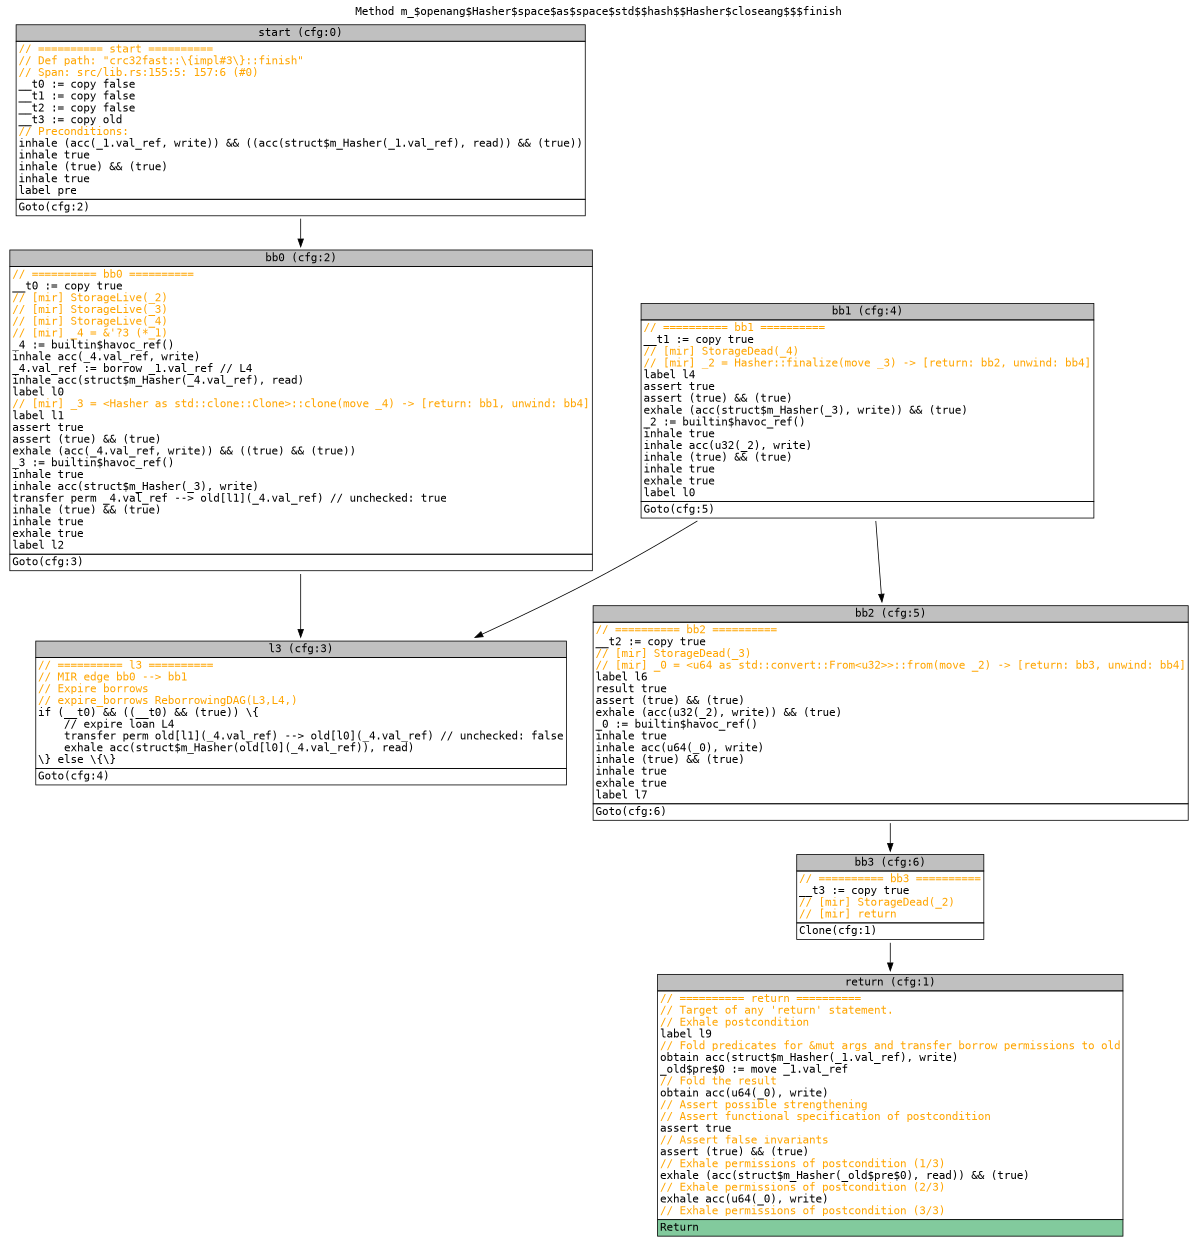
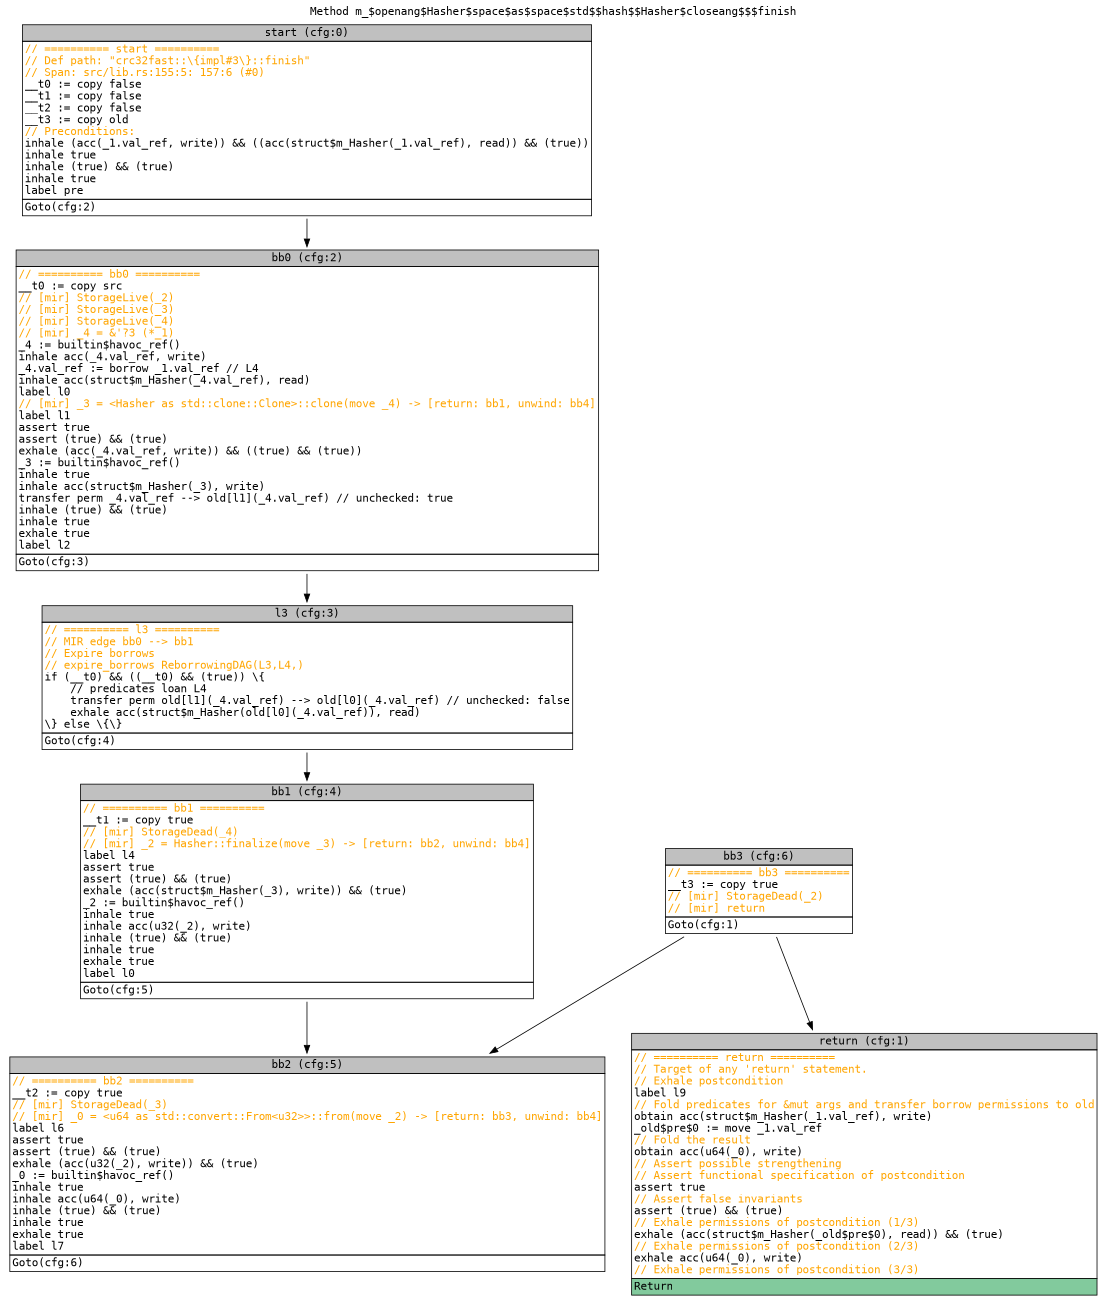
  digraph {
    fontname=monospace
    label="Method m_$openang$Hasher$space$as$space$std$$hash$$Hasher$closeang$$$finish"
    labelloc=t
    node [fontname=monospace shape=none]
    edge [fontname=monospace]
    n1 [label=<<table border="0" cellborder="1" cellspacing="0"><tr><td bgcolor="gray" align="center">start (cfg:0)</td></tr><tr><td align="left" balign="left"><font color="orange">// ========== start ==========</font><br/><font color="orange">// Def path: "crc32fast::\{impl#3\}::finish"</font><br/><font color="orange">// Span: src/lib.rs:155:5: 157:6 (#0)</font><br/>__t0 := copy false<br/>__t1 := copy false<br/>__t2 := copy false<br/>__t3 := copy old<br/><font color="orange">// Preconditions:</font><br/>inhale (acc(_1.val_ref, write)) &amp;&amp; ((acc(struct$m_Hasher(_1.val_ref), read)) &amp;&amp; (true))<br/>inhale true<br/>inhale (true) &amp;&amp; (true)<br/>inhale true<br/>label pre</td></tr><tr><td align="left">Goto(cfg:2)<br/></td></tr></table>>]
-   n2 [label=<<table border="0" cellborder="1" cellspacing="0"><tr><td bgcolor="gray" align="center">bb0 (cfg:2)</td></tr><tr><td align="left" balign="left"><font color="orange">// ========== bb0 ==========</font><br/>__t0 := copy true<br/><font color="orange">// [mir] StorageLive(_2)</font><br/><font color="orange">// [mir] StorageLive(_3)</font><br/><font color="orange">// [mir] StorageLive(_4)</font><br/><font color="orange">// [mir] _4 = &amp;'?3 (*_1)</font><br/>_4 := builtin$havoc_ref()<br/>inhale acc(_4.val_ref, write)<br/>_4.val_ref := borrow _1.val_ref // L4<br/>inhale acc(struct$m_Hasher(_4.val_ref), read)<br/>label l0<br/><font color="orange">// [mir] _3 = &lt;Hasher as std::clone::Clone&gt;::clone(move _4) -&gt; [return: bb1, unwind: bb4]</font><br/>label l1<br/>assert true<br/>assert (true) &amp;&amp; (true)<br/>exhale (acc(_4.val_ref, write)) &amp;&amp; ((true) &amp;&amp; (true))<br/>_3 := builtin$havoc_ref()<br/>inhale true<br/>inhale acc(struct$m_Hasher(_3), write)<br/>transfer perm _4.val_ref --&gt; old[l1](_4.val_ref) // unchecked: true<br/>inhale (true) &amp;&amp; (true)<br/>inhale true<br/>exhale true<br/>label l2</td></tr><tr><td align="left">Goto(cfg:3)<br/></td></tr></table>>]
-   n3 [label=<<table border="0" cellborder="1" cellspacing="0"><tr><td bgcolor="gray" align="center">l3 (cfg:3)</td></tr><tr><td align="left" balign="left"><font color="orange">// ========== l3 ==========</font><br/><font color="orange">// MIR edge bb0 --&gt; bb1</font><br/><font color="orange">// Expire borrows</font><br/><font color="orange">// expire_borrows ReborrowingDAG(L3,L4,)</font><br/>if (__t0) &amp;&amp; ((__t0) &amp;&amp; (true)) \{<br/>    // expire loan L4<br/>    transfer perm old[l1](_4.val_ref) --&gt; old[l0](_4.val_ref) // unchecked: false<br/>    exhale acc(struct$m_Hasher(old[l0](_4.val_ref)), read)<br/>\} else \{\}</td></tr><tr><td align="left">Goto(cfg:4)<br/></td></tr></table>>]
+   n2 [label=<<table border="0" cellborder="1" cellspacing="0"><tr><td bgcolor="gray" align="center">bb0 (cfg:2)</td></tr><tr><td align="left" balign="left"><font color="orange">// ========== bb0 ==========</font><br/>__t0 := copy src<br/><font color="orange">// [mir] StorageLive(_2)</font><br/><font color="orange">// [mir] StorageLive(_3)</font><br/><font color="orange">// [mir] StorageLive(_4)</font><br/><font color="orange">// [mir] _4 = &amp;'?3 (*_1)</font><br/>_4 := builtin$havoc_ref()<br/>inhale acc(_4.val_ref, write)<br/>_4.val_ref := borrow _1.val_ref // L4<br/>inhale acc(struct$m_Hasher(_4.val_ref), read)<br/>label l0<br/><font color="orange">// [mir] _3 = &lt;Hasher as std::clone::Clone&gt;::clone(move _4) -&gt; [return: bb1, unwind: bb4]</font><br/>label l1<br/>assert true<br/>assert (true) &amp;&amp; (true)<br/>exhale (acc(_4.val_ref, write)) &amp;&amp; ((true) &amp;&amp; (true))<br/>_3 := builtin$havoc_ref()<br/>inhale true<br/>inhale acc(struct$m_Hasher(_3), write)<br/>transfer perm _4.val_ref --&gt; old[l1](_4.val_ref) // unchecked: true<br/>inhale (true) &amp;&amp; (true)<br/>inhale true<br/>exhale true<br/>label l2</td></tr><tr><td align="left">Goto(cfg:3)<br/></td></tr></table>>]
+   n3 [label=<<table border="0" cellborder="1" cellspacing="0"><tr><td bgcolor="gray" align="center">l3 (cfg:3)</td></tr><tr><td align="left" balign="left"><font color="orange">// ========== l3 ==========</font><br/><font color="orange">// MIR edge bb0 --&gt; bb1</font><br/><font color="orange">// Expire borrows</font><br/><font color="orange">// expire_borrows ReborrowingDAG(L3,L4,)</font><br/>if (__t0) &amp;&amp; ((__t0) &amp;&amp; (true)) \{<br/>    // predicates loan L4<br/>    transfer perm old[l1](_4.val_ref) --&gt; old[l0](_4.val_ref) // unchecked: false<br/>    exhale acc(struct$m_Hasher(old[l0](_4.val_ref)), read)<br/>\} else \{\}</td></tr><tr><td align="left">Goto(cfg:4)<br/></td></tr></table>>]
    n4 [label=<<table border="0" cellborder="1" cellspacing="0"><tr><td bgcolor="gray" align="center">return (cfg:1)</td></tr><tr><td align="left" balign="left"><font color="orange">// ========== return ==========</font><br/><font color="orange">// Target of any 'return' statement.</font><br/><font color="orange">// Exhale postcondition</font><br/>label l9<br/><font color="orange">// Fold predicates for &amp;mut args and transfer borrow permissions to old</font><br/>obtain acc(struct$m_Hasher(_1.val_ref), write)<br/>_old$pre$0 := move _1.val_ref<br/><font color="orange">// Fold the result</font><br/>obtain acc(u64(_0), write)<br/><font color="orange">// Assert possible strengthening</font><br/><font color="orange">// Assert functional specification of postcondition</font><br/>assert true<br/><font color="orange">// Assert false invariants</font><br/>assert (true) &amp;&amp; (true)<br/><font color="orange">// Exhale permissions of postcondition (1/3)</font><br/>exhale (acc(struct$m_Hasher(_old$pre$0), read)) &amp;&amp; (true)<br/><font color="orange">// Exhale permissions of postcondition (2/3)</font><br/>exhale acc(u64(_0), write)<br/><font color="orange">// Exhale permissions of postcondition (3/3)</font></td></tr><tr><td align="left" bgcolor="#82CA9D">Return<br/></td></tr></table>>]
    n5 [label=<<table border="0" cellborder="1" cellspacing="0"><tr><td bgcolor="gray" align="center">bb1 (cfg:4)</td></tr><tr><td align="left" balign="left"><font color="orange">// ========== bb1 ==========</font><br/>__t1 := copy true<br/><font color="orange">// [mir] StorageDead(_4)</font><br/><font color="orange">// [mir] _2 = Hasher::finalize(move _3) -&gt; [return: bb2, unwind: bb4]</font><br/>label l4<br/>assert true<br/>assert (true) &amp;&amp; (true)<br/>exhale (acc(struct$m_Hasher(_3), write)) &amp;&amp; (true)<br/>_2 := builtin$havoc_ref()<br/>inhale true<br/>inhale acc(u32(_2), write)<br/>inhale (true) &amp;&amp; (true)<br/>inhale true<br/>exhale true<br/>label l0</td></tr><tr><td align="left">Goto(cfg:5)<br/></td></tr></table>>]
-   n6 [label=<<table border="0" cellborder="1" cellspacing="0"><tr><td bgcolor="gray" align="center">bb2 (cfg:5)</td></tr><tr><td align="left" balign="left"><font color="orange">// ========== bb2 ==========</font><br/>__t2 := copy true<br/><font color="orange">// [mir] StorageDead(_3)</font><br/><font color="orange">// [mir] _0 = &lt;u64 as std::convert::From&lt;u32&gt;&gt;::from(move _2) -&gt; [return: bb3, unwind: bb4]</font><br/>label l6<br/>result true<br/>assert (true) &amp;&amp; (true)<br/>exhale (acc(u32(_2), write)) &amp;&amp; (true)<br/>_0 := builtin$havoc_ref()<br/>inhale true<br/>inhale acc(u64(_0), write)<br/>inhale (true) &amp;&amp; (true)<br/>inhale true<br/>exhale true<br/>label l7</td></tr><tr><td align="left">Goto(cfg:6)<br/></td></tr></table>>]
-   n7 [label=<<table border="0" cellborder="1" cellspacing="0"><tr><td bgcolor="gray" align="center">bb3 (cfg:6)</td></tr><tr><td align="left" balign="left"><font color="orange">// ========== bb3 ==========</font><br/>__t3 := copy true<br/><font color="orange">// [mir] StorageDead(_2)</font><br/><font color="orange">// [mir] return</font></td></tr><tr><td align="left">Clone(cfg:1)<br/></td></tr></table>>]
+   n6 [label=<<table border="0" cellborder="1" cellspacing="0"><tr><td bgcolor="gray" align="center">bb2 (cfg:5)</td></tr><tr><td align="left" balign="left"><font color="orange">// ========== bb2 ==========</font><br/>__t2 := copy true<br/><font color="orange">// [mir] StorageDead(_3)</font><br/><font color="orange">// [mir] _0 = &lt;u64 as std::convert::From&lt;u32&gt;&gt;::from(move _2) -&gt; [return: bb3, unwind: bb4]</font><br/>label l6<br/>assert true<br/>assert (true) &amp;&amp; (true)<br/>exhale (acc(u32(_2), write)) &amp;&amp; (true)<br/>_0 := builtin$havoc_ref()<br/>inhale true<br/>inhale acc(u64(_0), write)<br/>inhale (true) &amp;&amp; (true)<br/>inhale true<br/>exhale true<br/>label l7</td></tr><tr><td align="left">Goto(cfg:6)<br/></td></tr></table>>]
+   n7 [label=<<table border="0" cellborder="1" cellspacing="0"><tr><td bgcolor="gray" align="center">bb3 (cfg:6)</td></tr><tr><td align="left" balign="left"><font color="orange">// ========== bb3 ==========</font><br/>__t3 := copy true<br/><font color="orange">// [mir] StorageDead(_2)</font><br/><font color="orange">// [mir] return</font></td></tr><tr><td align="left">Goto(cfg:1)<br/></td></tr></table>>]
    n1 -> n2
    n2 -> n3
-   n5 -> n3
+   n3 -> n5
    n5 -> n6
-   n6 -> n7
+   n7 -> n6
    n7 -> n4
  }
